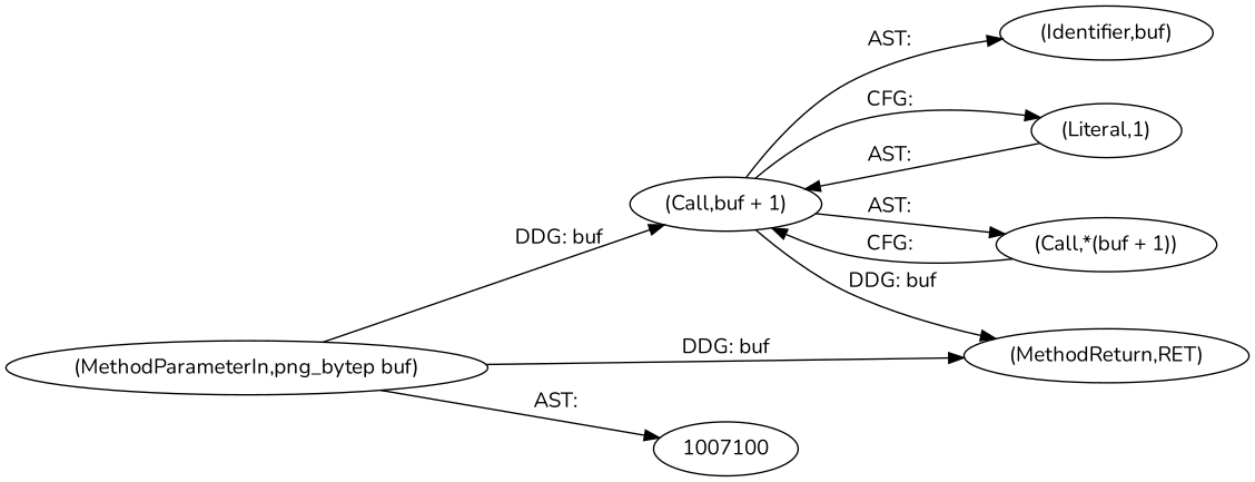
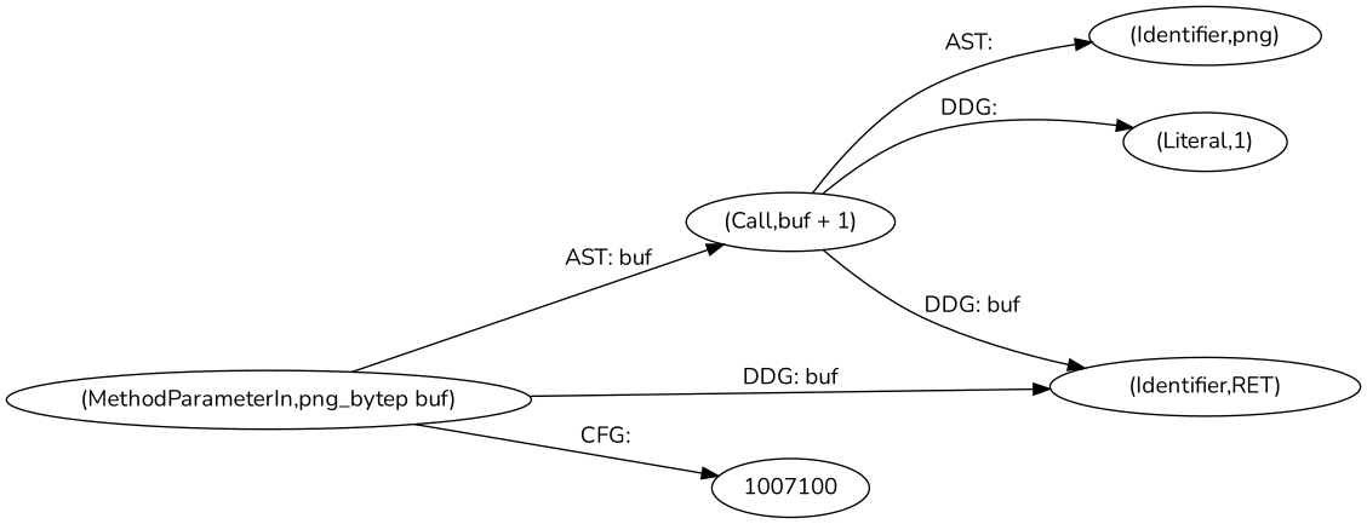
  digraph {
    fontname=Nunito
    rankdir=LR
    node [fontname=Nunito]
    edge [fontname=Nunito]
    n1 [label="(Call,buf + 1)"]
    n2 [label="(Literal,1)"]
-   n3 [label="(Call,*(buf + 1))"]
-   n4 [label="(MethodReturn,RET)"]
-   n5 [label="(Identifier,buf)"]
+   n4 [label="(Identifier,RET)"]
+   n5 [label="(Identifier,png)"]
    n6 [label="(MethodParameterIn,png_bytep buf)"]
    n7 [label=1007100]
-   n1 -> n2 [label="CFG: "]
-   n1 -> n3 [label="AST: "]
+   n1 -> n2 [label="DDG: "]
    n1 -> n4 [label="DDG: buf"]
    n1 -> n5 [label="AST: "]
-   n2 -> n1 [label="AST: "]
-   n3 -> n1 [label="CFG: "]
-   n6 -> n1 [label="DDG: buf"]
+   n6 -> n1 [label="AST: buf"]
    n6 -> n4 [label="DDG: buf"]
-   n6 -> n7 [label="AST: "]
+   n6 -> n7 [label="CFG: "]
  }
